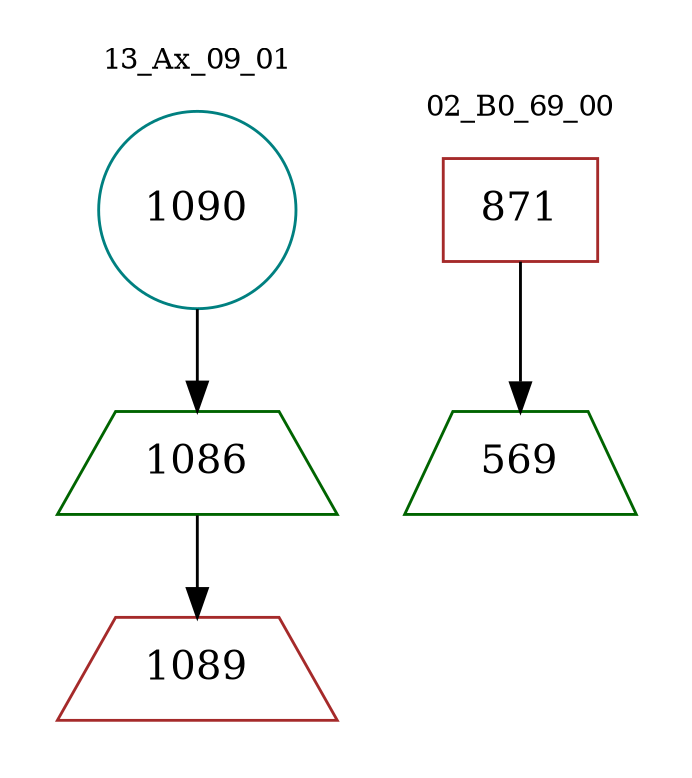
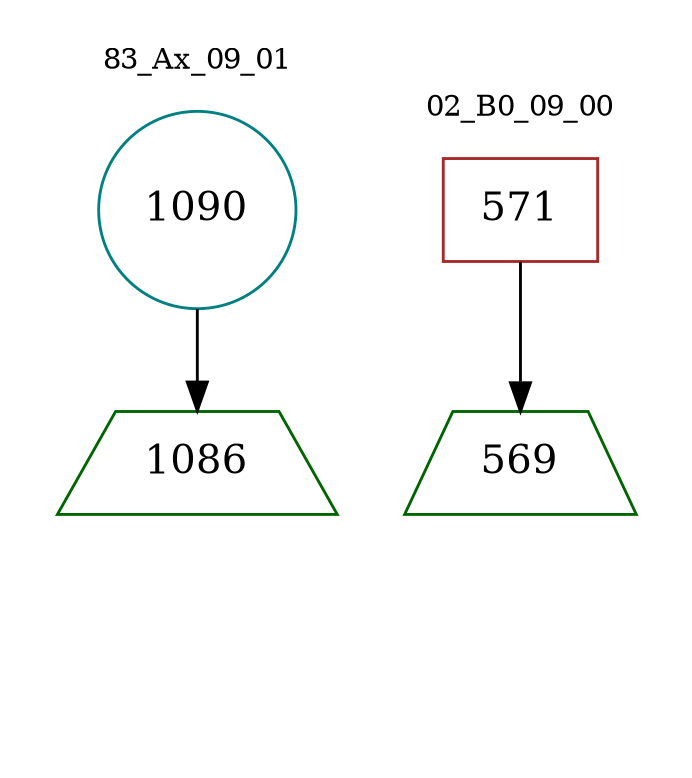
  digraph {
    node [color=darkgreen shape=trapezium]
    edge [color=black]
    n1 [color=teal label=1090 shape=circle]
    n2 [label=1086]
-   n3 [color=brown label=1089]
-   n4 [color=brown label=871 shape=box]
+   n4 [color=brown label=571 shape=box]
    n5 [label=569]
    subgraph cluster_1 {
      color=white
      fontsize=10
-     label="13_Ax_09_01"
+     label="83_Ax_09_01"
      n1
      n2
-     n3
    }
    subgraph cluster_2 {
      color=white
      fontsize=10
-     label="02_B0_69_00"
+     label="02_B0_09_00"
      n4
      n5
    }
    n1 -> n2
-   n2 -> n3
    n4 -> n5
  }
